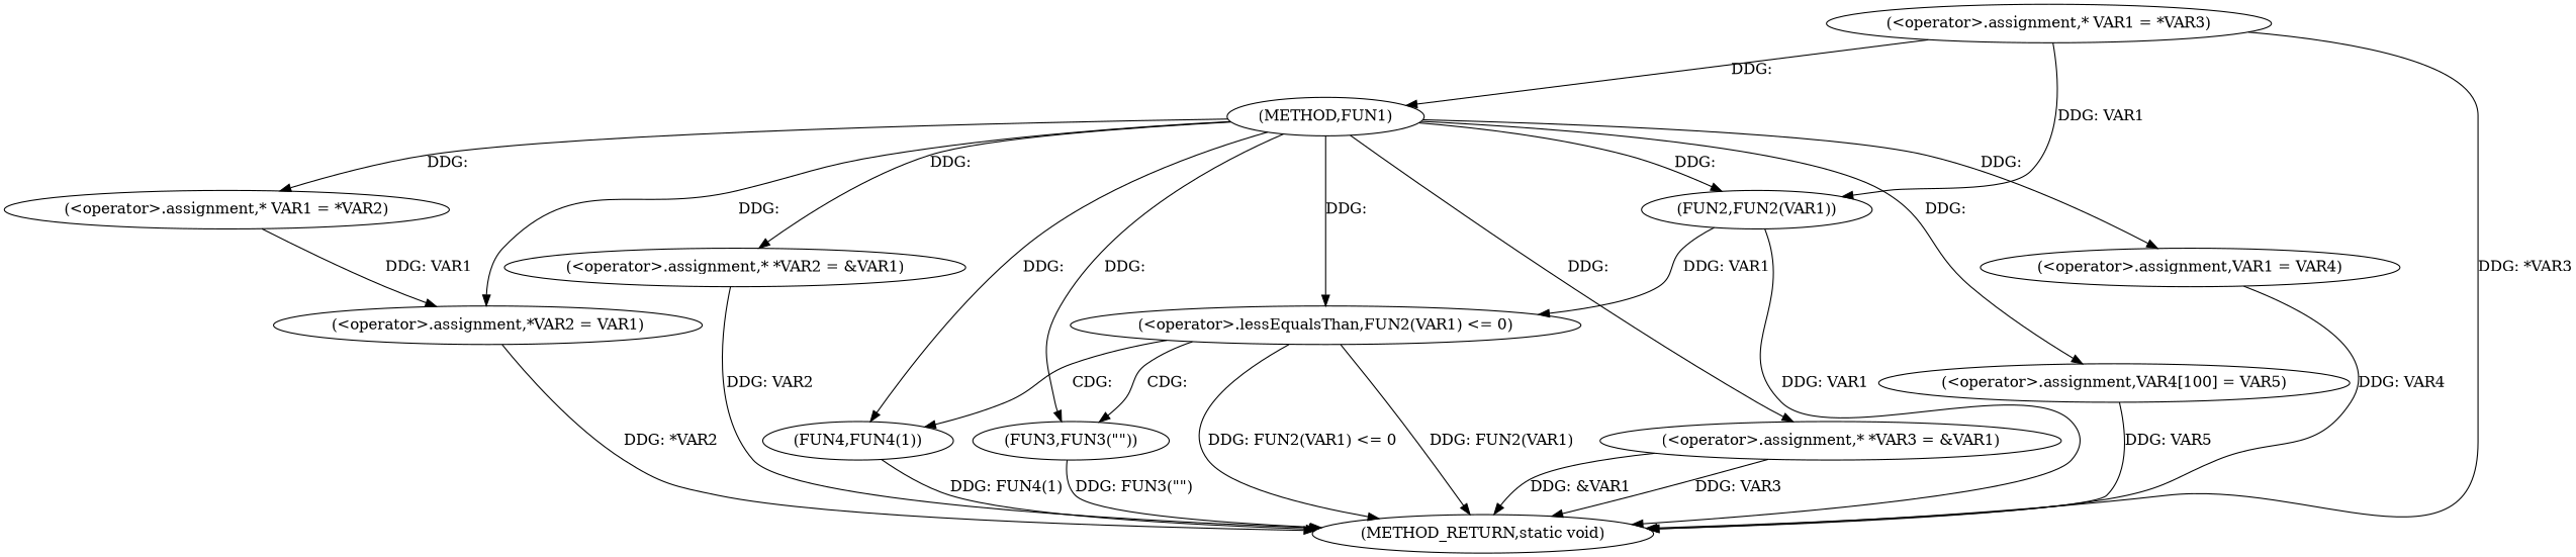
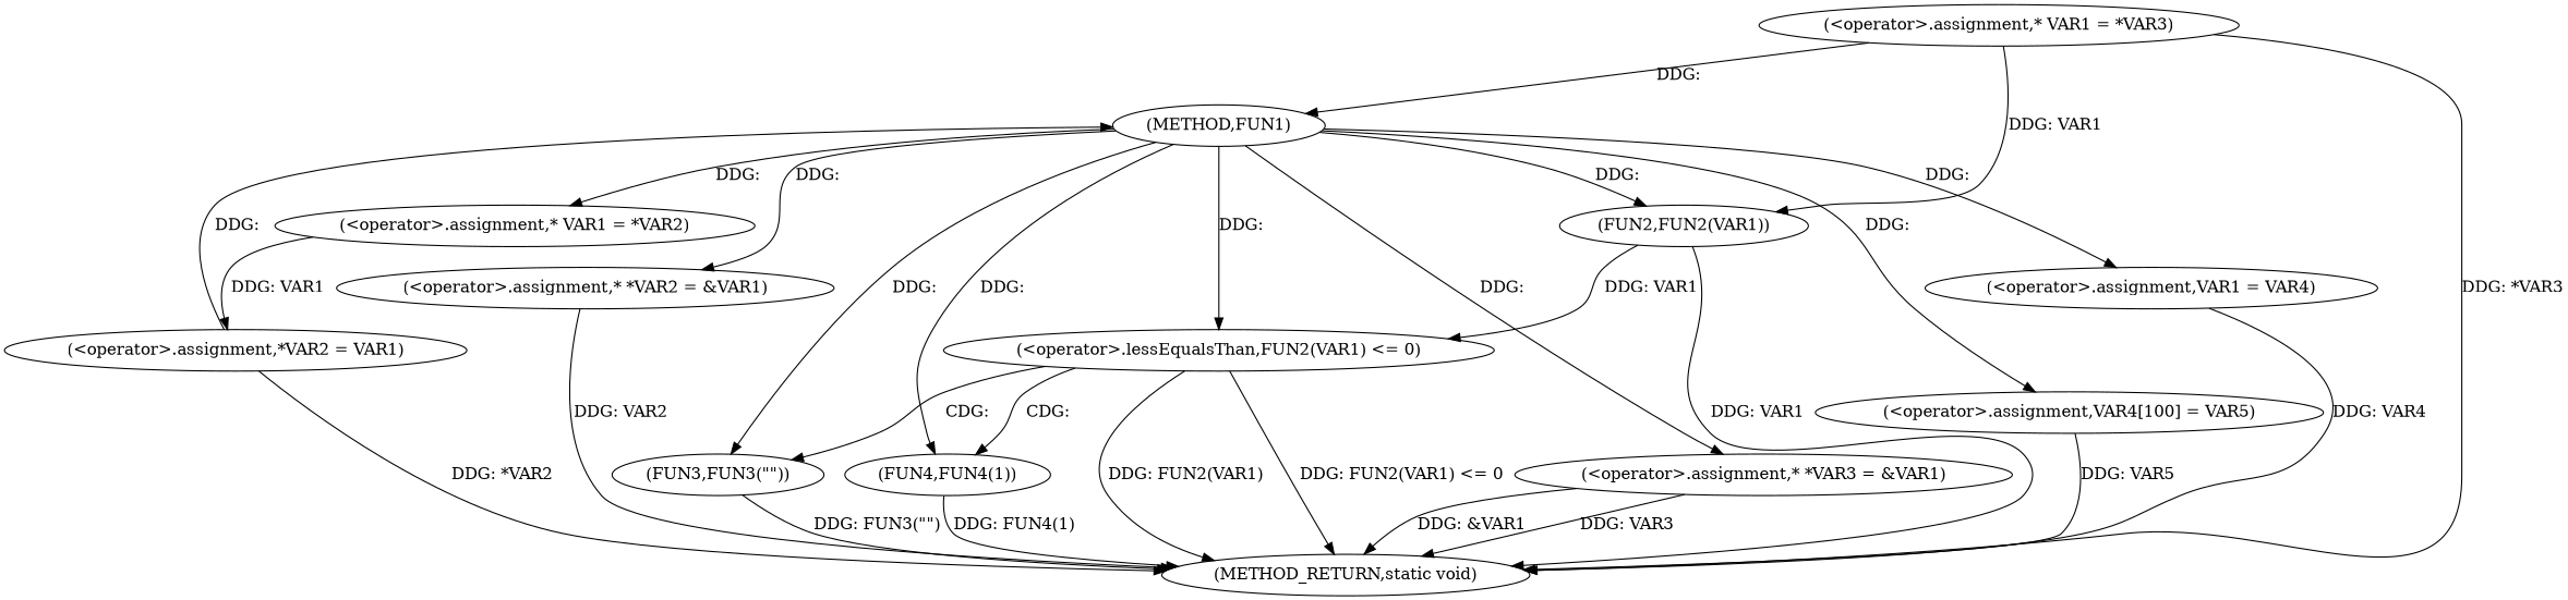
  digraph {
    n1 [label="(METHOD,FUN1)"]
    n2 [label="(<operator>.assignment,* *VAR2 = &VAR1)"]
    n3 [label="(<operator>.assignment,* *VAR3 = &VAR1)"]
    n4 [label="(<operator>.assignment,VAR4[100] = VAR5)"]
    n5 [label="(<operator>.assignment,VAR1 = VAR4)"]
    n6 [label="(<operator>.assignment,* VAR1 = *VAR2)"]
    n7 [label="(<operator>.assignment,*VAR2 = VAR1)"]
    n8 [label="(<operator>.lessEqualsThan,FUN2(VAR1) <= 0)"]
    n9 [label="(FUN2,FUN2(VAR1))"]
    n10 [label="(FUN3,FUN3(\"\"))"]
    n11 [label="(FUN4,FUN4(1))"]
    n12 [label="(METHOD_RETURN,static void)"]
    n13 [label="(<operator>.assignment,* VAR1 = *VAR3)"]
    n1 -> n2 [label="DDG: "]
    n1 -> n3 [label="DDG: "]
    n1 -> n4 [label="DDG: "]
    n1 -> n5 [label="DDG: "]
    n1 -> n6 [label="DDG: "]
-   n1 -> n7 [label="DDG: "]
+   n7 -> n1 [label="DDG: "]
    n1 -> n8 [label="DDG: "]
    n1 -> n9 [label="DDG: "]
    n1 -> n10 [label="DDG: "]
    n1 -> n11 [label="DDG: "]
    n2 -> n12 [label="DDG: VAR2"]
    n3 -> n12 [label="DDG: VAR3"]
    n3 -> n12 [label="DDG: &VAR1"]
    n4 -> n12 [label="DDG: VAR5"]
    n5 -> n12 [label="DDG: VAR4"]
    n6 -> n7 [label="DDG: VAR1"]
    n7 -> n12 [label="DDG: *VAR2"]
    n8 -> n10 [label="CDG: "]
    n8 -> n11 [label="CDG: "]
    n8 -> n12 [label="DDG: FUN2(VAR1)"]
    n8 -> n12 [label="DDG: FUN2(VAR1) <= 0"]
    n9 -> n8 [label="DDG: VAR1"]
    n9 -> n12 [label="DDG: VAR1"]
    n10 -> n12 [label="DDG: FUN3(\"\")"]
    n11 -> n12 [label="DDG: FUN4(1)"]
    n13 -> n1 [label="DDG: "]
    n13 -> n9 [label="DDG: VAR1"]
    n13 -> n12 [label="DDG: *VAR3"]
  }
